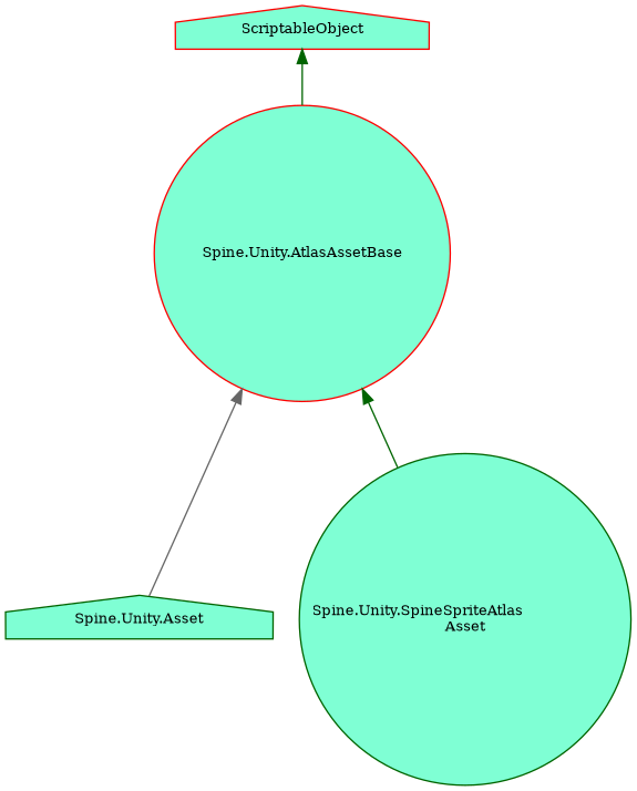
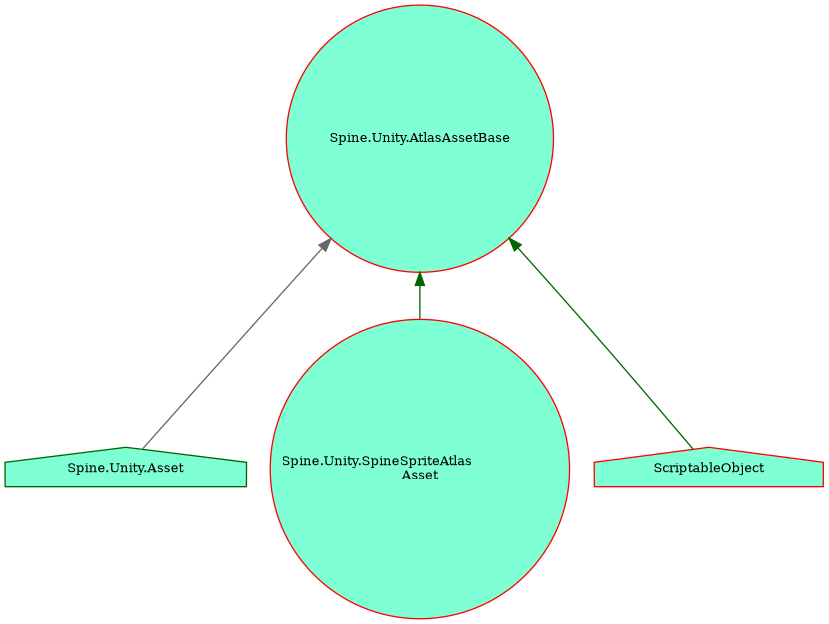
  digraph {
    fontname="DejaVu Serif"
    node [color=red fillcolor=aquamarine fontname="DejaVu Serif" fontsize=10 shape=circle style=filled]
    edge [color=darkgreen dir=back fontname="DejaVu Serif" fontsize=10 labelfontname=Helvetica labelfontsize=10 style=solid]
    n1 [fontcolor=black height=0.2 label="Spine.Unity.AtlasAssetBase" width=0.4]
    n2 [color=darkgreen height=0.2 label="Spine.Unity.Asset" shape=house width=0.4]
-   n3 [color=darkgreen height=0.2 label="Spine.Unity.SpineSpriteAtlas\lAsset" width=0.4]
+   n3 [height=0.2 label="Spine.Unity.SpineSpriteAtlas\lAsset" width=0.4]
    n4 [height=0.2 label=ScriptableObject shape=house width=0.4]
    n1 -> n2 [color=gray40]
    n1 -> n3
-   n4 -> n1
+   n1 -> n4
  }
